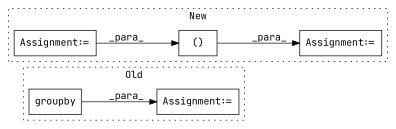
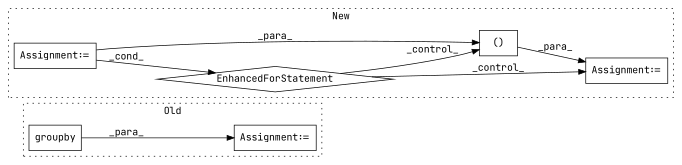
  digraph {
    rankdir=LR
    fontname="JetBrains Mono"
    node [a=7 l="53,2" s="8786,8938" shape=box fontname="JetBrains Mono"]
    edge [fontname="JetBrains Mono"]
    n1 [a=32 l="8,1" label=groupby s="8821,8830"]
    n2 [l="64,2" label="Assignment:=" s="8736,8831"]
+   n3 [a=70 label=EnhancedForStatement shape=diamond]
    n4 [label="Assignment:="]
    n5 [l=1 label="Assignment:=" s=9040]
    n6 [a=106 l=52 label="()" s=8970]
    subgraph cluster_1 {
      label=Old
      style=dotted
      n1
      n2
    }
    subgraph cluster_2 {
      label=New
      style=dotted
+     n3
      n4
      n5
      n6
    }
    n1 -> n2 [label=_para_]
+   n3 -> n5 [label=_control_]
+   n3 -> n6 [label=_control_]
+   n4 -> n3 [label=_cond_]
    n4 -> n6 [label=_para_]
    n6 -> n5 [label=_para_]
  }
